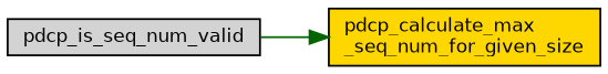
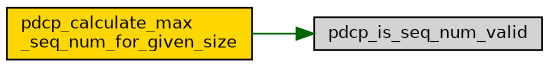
  digraph {
    rankdir=LR
    node [color=black fontname=Helvetica fontsize=10 shape=record style=filled]
    n1 [fillcolor=lightgrey fontcolor=black height=0.2 label=pdcp_is_seq_num_valid width=0.4]
    n2 [fillcolor=gold height=0.2 label="pdcp_calculate_max\l_seq_num_for_given_size" width=0.4]
-   n1 -> n2 [color=darkgreen fontname=Helvetica fontsize=10 labelfontname=Helvetica labelfontsize=10 style=solid]
+   n2 -> n1 [color=darkgreen fontname=Helvetica fontsize=10 labelfontname=Helvetica labelfontsize=10 style=solid]
  }
